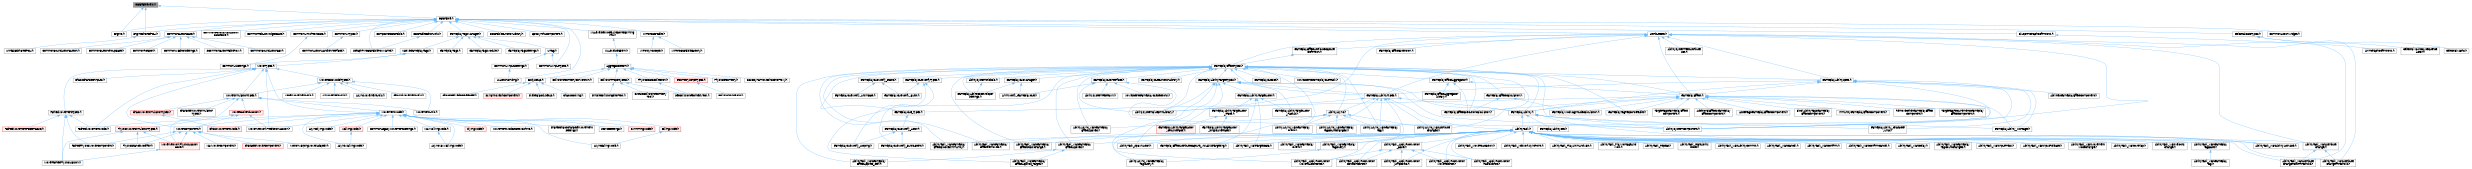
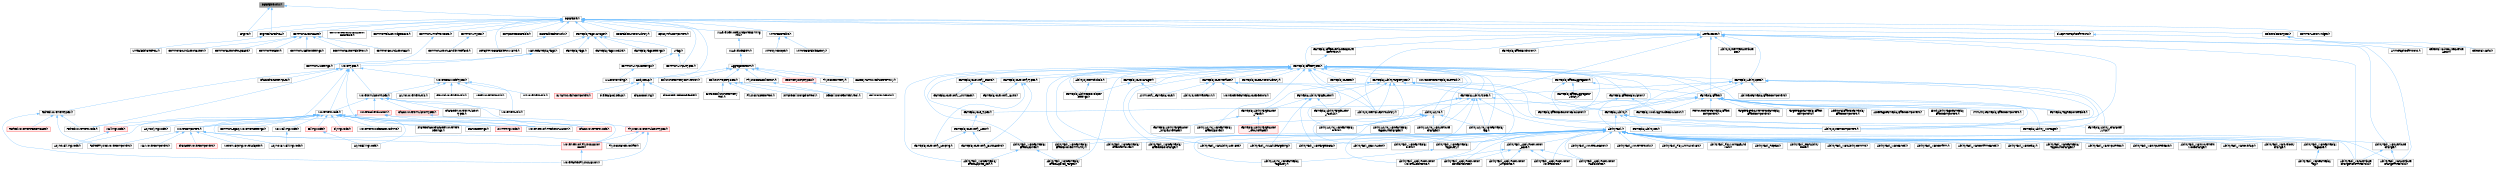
  digraph {
    node [color=grey40 fillcolor=white fontname=Helvetica fontsize=10 shape=box style=filled]
    edge [color=steelblue1 dir=back fontname=Helvetica fontsize=10 labelfontname=Helvetica labelfontsize=10 style=solid]
    n1 [color=gray40 fillcolor=grey60 fontcolor=black height=0.2 label="DataTableUtils.h" width=0.4]
    n2 [height=0.2 label="DataTable.h" width=0.4]
    n3 [height=0.2 label="Engine.h" width=0.4]
    n4 [height=0.2 label="EngineSharedPCH.h" width=0.4]
    n5 [height=0.2 label="AttributeSet.h" width=0.4]
    n6 [height=0.2 label="BlueprintGraphDefinitions.h" width=0.4]
    n7 [height=0.2 label="CelestialDataTypes.h" width=0.4]
    n8 [height=0.2 label="CommonActionWidget.h" width=0.4]
    n9 [height=0.2 label="CommonButtonBase.h" width=0.4]
    n10 [height=0.2 label="CommonGenericInputAction\lDataTable.h" width=0.4]
    n11 [height=0.2 label="CommonTabListWidgetBase.h" width=0.4]
    n12 [height=0.2 label="CommonUIInputTypes.h" width=0.4]
    n13 [height=0.2 label="CommonUIRichTextData.h" width=0.4]
    n14 [height=0.2 label="CommonUITypes.h" width=0.4]
    n15 [height=0.2 label="CompositeDataTable.h" width=0.4]
    n16 [height=0.2 label="DataTableEditorUtils.h" width=0.4]
    n17 [height=0.2 label="SGraphPinDataTableRowName.h" width=0.4]
    n18 [height=0.2 label="DataTableFunctionLibrary.h" width=0.4]
    n19 [height=0.2 label="EpicSynth1Component.h" width=0.4]
    n20 [height=0.2 label="GameplayTagsManager.h" width=0.4]
    n21 [height=0.2 label="UIActionBinding.h" width=0.4]
    n22 [height=0.2 label="MLLevelSetModelAndBonesBinning\lInfo.h" width=0.4]
    n23 [height=0.2 label="MirrorDataTable.h" width=0.4]
    n24 [height=0.2 label="UnrealEdSharedPCH.h" width=0.4]
    n25 [height=0.2 label="AbilitySystemBlueprintLibrary.h" width=0.4]
    n26 [height=0.2 label="AbilitySystemComponent.h" width=0.4]
    n27 [height=0.2 label="AbilitySystemTestAttribute\lSet.h" width=0.4]
    n28 [height=0.2 label="AbilityTask_WaitAttribute\lChange.h" width=0.4]
    n29 [height=0.2 label="AbilityTask_WaitAttribute\lChangeRatioThreshold.h" width=0.4]
    n30 [height=0.2 label="AbilityTask_WaitAttribute\lChangeThreshold.h" width=0.4]
    n31 [height=0.2 label="GameplayAbilitySpec.h" width=0.4]
    n32 [height=0.2 label="GameplayAbilityTypes.h" width=0.4]
    n33 [height=0.2 label="GameplayEffect.h" width=0.4]
    n34 [height=0.2 label="GameplayEffectAttributeCapture\lDefinition.h" width=0.4]
    n35 [height=0.2 label="GameplayEffectTypes.h" width=0.4]
    n36 [height=0.2 label="GameplayEffectExtension.h" width=0.4]
    n37 [height=0.2 label="AnimGraphDefinitions.h" width=0.4]
    n38 [height=0.2 label="CelestialMaths.h" width=0.4]
    n39 [height=0.2 label="CelestialVaultDaySequence\lActor.h" width=0.4]
    n40 [height=0.2 label="CommonBoundActionBar.h" width=0.4]
    n41 [height=0.2 label="CommonBoundActionButton.h" width=0.4]
    n42 [height=0.2 label="CommonButtonGroupBase.h" width=0.4]
    n43 [height=0.2 label="CommonRotator.h" width=0.4]
    n44 [height=0.2 label="CommonUIEditorSettings.h" width=0.4]
    n45 [height=0.2 label="SCommonButtonTableRow.h" width=0.4]
    n46 [height=0.2 label="CommonUISettings.h" width=0.4]
    n47 [height=0.2 label="CommonActionHandlerInterface.h" width=0.4]
    n48 [height=0.2 label="GameplayTags.h" width=0.4]
    n49 [height=0.2 label="GameplayTagsModule.h" width=0.4]
    n50 [height=0.2 label="GameplayTagsSettings.h" width=0.4]
    n51 [height=0.2 label="NativeGameplayTags.h" width=0.4]
    n52 [height=0.2 label="UITag.h" width=0.4]
    n53 [height=0.2 label="MLLevelSetElem.h" width=0.4]
    n54 [height=0.2 label="MirrorDataTableFactory.h" width=0.4]
    n55 [height=0.2 label="MirrorSyncScope.h" width=0.4]
    n56 [height=0.2 label="AbilitiesGameplayEffectComponent.h" width=0.4]
    n57 [height=0.2 label="AbilityTask.h" width=0.4]
    n58 [height=0.2 label="GameplayAbility.h" width=0.4]
    n59 [height=0.2 label="GameplayAbility_Character\lJump.h" width=0.4]
    n60 [height=0.2 label="GameplayAbility_Montage.h" width=0.4]
    n61 [height=0.2 label="AbilityTask_WaitGameplay\lEvent.h" width=0.4]
    n62 [height=0.2 label="AbilityAsync.h" width=0.4]
    n63 [height=0.2 label="AbilityAsync_WaitAttribute\lChanged.h" width=0.4]
    n64 [height=0.2 label="AbilityAsync_WaitGameplay\lEvent.h" width=0.4]
    n65 [height=0.2 label="AbilityAsync_WaitGameplay\lTag.h" width=0.4]
    n66 [height=0.2 label="AdditionalEffectsGameplay\lEffectComponent.h" width=0.4]
    n67 [height=0.2 label="AssetTagsGameplayEffectComponent.h" width=0.4]
    n68 [height=0.2 label="BlockAbilityTagsGameplay\lEffectComponent.h" width=0.4]
    n69 [height=0.2 label="GameplayCue_Types.h" width=0.4]
    n70 [height=0.2 label="GameplayEffectExecutionCalculation.h" width=0.4]
    n71 [height=0.2 label="GameplayModMagnitudeCalculation.h" width=0.4]
    n72 [height=0.2 label="GameplayTagResponseTable.h" width=0.4]
    n73 [height=0.2 label="ImmunityGameplayEffectComponent.h" width=0.4]
    n74 [height=0.2 label="RemoveOtherGameplayEffect\lComponent.h" width=0.4]
    n75 [height=0.2 label="TargetTagRequirementsGameplay\lEffectComponent.h" width=0.4]
    n76 [height=0.2 label="TargetTagsGameplayEffect\lComponent.h" width=0.4]
    n77 [height=0.2 label="AbilityTask_WaitAbilityActivate.h" width=0.4]
    n78 [height=0.2 label="AbilityTask_WaitGameplay\lEffectApplied.h" width=0.4]
    n79 [height=0.2 label="AbilityTask_WaitGameplay\lEffectBlockedImmunity.h" width=0.4]
    n80 [height=0.2 label="AbilityTask_WaitGameplay\lEffectRemoved.h" width=0.4]
    n81 [height=0.2 label="AbilityTask_WaitGameplay\lEffectStackChange.h" width=0.4]
    n82 [height=0.2 label="AbilityTask_WaitGameplay\lEffectApplied_Self.h" width=0.4]
    n83 [height=0.2 label="AbilityTask_WaitGameplay\lEffectApplied_Target.h" width=0.4]
    n84 [height=0.2 label="AbilityAsync_WaitGameplay\lEffectApplied.h" width=0.4]
    n85 [height=0.2 label="GameplayCueManager.h" width=0.4]
    n86 [height=0.2 label="GameplayAbilitiesDeveloper\lSettings.h" width=0.4]
    n87 [height=0.2 label="AbilitySystemGlobals.h" width=0.4]
    n88 [height=0.2 label="GameplayAbilityTargetTypes.h" width=0.4]
    n89 [height=0.2 label="GameplayCueFunctionLibrary.h" width=0.4]
    n90 [height=0.2 label="GameplayCueInterface.h" width=0.4]
    n91 [height=0.2 label="GameplayCueNotifyTypes.h" width=0.4]
    n92 [height=0.2 label="GameplayCueNotify_Static.h" width=0.4]
    n93 [height=0.2 label="GameplayCueSet.h" width=0.4]
    n94 [height=0.2 label="GameplayEffectAggregator.h" width=0.4]
    n95 [height=0.2 label="GameplayEffectCalculation.h" width=0.4]
    n96 [height=0.2 label="MovieSceneGameplayCueTrack.h" width=0.4]
    n97 [height=0.2 label="AbilityTask_ApplyRootMotion\lConstantForce.h" width=0.4]
    n98 [height=0.2 label="AbilityTask_ApplyRootMotion\lJumpForce.h" width=0.4]
    n99 [height=0.2 label="AbilityTask_ApplyRootMotion\lMoveToActorForce.h" width=0.4]
    n100 [height=0.2 label="AbilityTask_ApplyRootMotion\lMoveToForce.h" width=0.4]
    n101 [height=0.2 label="AbilityTask_ApplyRootMotion\lRadialForce.h" width=0.4]
    n102 [height=0.2 label="AbilityTask_ApplyRootMotion\l_Base.h" width=0.4]
    n103 [height=0.2 label="AbilityTask_MoveToLocation.h" width=0.4]
-   n104 [height=0.2 label="AbilityTask_NetworkSyncPoint.h" width=0.4]
+   n104 [height=0.2 label="AbilityTask_MovementUtils.h" width=0.4]
    n105 [height=0.2 label="AbilityTask_PlayAnimAndWait.h" width=0.4]
    n106 [height=0.2 label="AbilityTask_PlayMontageAnd\lWait.h" width=0.4]
    n107 [height=0.2 label="AbilityTask_Repeat.h" width=0.4]
    n108 [height=0.2 label="AbilityTask_SpawnActor.h" width=0.4]
    n109 [height=0.2 label="AbilityTask_StartAbility\lState.h" width=0.4]
-   n110 [height=0.2 label="GameplayEffectAttributeCapture_VisualizeTargeting.h" width=0.4]
+   n110 [height=0.2 label="AbilityTask_VisualizeTargeting.h" width=0.4]
    n111 [height=0.2 label="AbilityTask_WaitAbilityCommit.h" width=0.4]
    n112 [height=0.2 label="AbilityTask_WaitCancel.h" width=0.4]
    n113 [height=0.2 label="AbilityTask_WaitConfirm.h" width=0.4]
    n114 [height=0.2 label="AbilityTask_WaitConfirmCancel.h" width=0.4]
    n115 [height=0.2 label="AbilityTask_WaitDelay.h" width=0.4]
    n116 [height=0.2 label="AbilityTask_WaitGameplay\lTagBase.h" width=0.4]
    n117 [height=0.2 label="AbilityTask_WaitGameplay\lTagCountChanged.h" width=0.4]
    n118 [height=0.2 label="AbilityTask_WaitGameplay\lTagQuery.h" width=0.4]
    n119 [height=0.2 label="AbilityTask_WaitInputPress.h" width=0.4]
    n120 [height=0.2 label="AbilityTask_WaitInputRelease.h" width=0.4]
    n121 [height=0.2 label="AbilityTask_WaitMovement\lModeChange.h" width=0.4]
    n122 [height=0.2 label="AbilityTask_WaitOverlap.h" width=0.4]
    n123 [height=0.2 label="AbilityTask_WaitTargetData.h" width=0.4]
    n124 [height=0.2 label="AbilityTask_WaitVelocity\lChange.h" width=0.4]
    n125 [height=0.2 label="GameplayAbilitySet.h" width=0.4]
    n126 [height=0.2 label="AbilityTask_WaitGameplay\lTag.h" width=0.4]
    n127 [height=0.2 label="AbilityAsync_WaitGameplay\lTagQuery.h" width=0.4]
    n128 [height=0.2 label="AbilityAsync_WaitGameplay\lTagCountChanged.h" width=0.4]
    n129 [height=0.2 label="GameplayCueNotify_Actor.h" width=0.4]
    n130 [height=0.2 label="AnimNotify_GameplayCue.h" width=0.4]
    n131 [height=0.2 label="GameplayCueNotify_BurstLatent.h" width=0.4]
    n132 [height=0.2 label="GameplayCueNotify_Looping.h" width=0.4]
    n133 [height=0.2 label="GameplayAbilityTargetActor.h" width=0.4]
    n134 [height=0.2 label="GameplayAbilityTargetActor\l_Radius.h" width=0.4]
    n135 [height=0.2 label="GameplayAbilityTargetActor\l_Trace.h" width=0.4]
    n136 [height=0.2 label="AbilitySystemTestPawn.h" width=0.4]
    n137 [height=0.2 label="MovieSceneGameplayCueSections.h" width=0.4]
    n138 [height=0.2 label="GameplayCueNotify_Burst.h" width=0.4]
    n139 [height=0.2 label="GameplayCueNotify_HitImpact.h" width=0.4]
    n140 [height=0.2 label="GameplayEffectAggregator\lLibrary.h" width=0.4]
    n141 [color=red fillcolor="#FFF0F0" height=0.2 label="GameplayAbilityTargetActor\l_GroundTrace.h" width=0.4]
    n142 [height=0.2 label="GameplayAbilityTargetActor\l_SingleLineTrace.h" width=0.4]
    n143 [height=0.2 label="MoverTypes.h" width=0.4]
    n144 [height=0.2 label="CommonUIInputSettings.h" width=0.4]
    n145 [height=0.2 label="ChaosCharacterInputs.h" width=0.4]
    n146 [height=0.2 label="MovementMode.h" width=0.4]
    n147 [height=0.2 label="MoverComponent.h" width=0.4]
    n148 [height=0.2 label="MoverNetworkPredictionLiaison.h" width=0.4]
    n149 [height=0.2 label="PathedMovementMode.h" width=0.4]
    n150 [height=0.2 label="MoverDataModelTypes.h" width=0.4]
    n151 [height=0.2 label="MoverSimulationTypes.h" width=0.4]
    n152 [height=0.2 label="PathedMovementTypes.h" width=0.4]
    n153 [height=0.2 label="AsyncFallingMode.h" width=0.4]
    n154 [height=0.2 label="AsyncFlyingMode.h" width=0.4]
    n155 [height=0.2 label="AsyncNavWalkingMode.h" width=0.4]
    n156 [height=0.2 label="AsyncWalkingMode.h" width=0.4]
    n157 [color=red fillcolor="#FFF0F0" height=0.2 label="ChaosMovementMode.h" width=0.4]
    n158 [height=0.2 label="CommonLegacyMovementSettings.h" width=0.4]
    n159 [color=red fillcolor="#FFF0F0" height=0.2 label="FallingMode.h" width=0.4]
    n160 [color=red fillcolor="#FFF0F0" height=0.2 label="FlyingMode.h" width=0.4]
    n161 [height=0.2 label="MovementModeStateMachine.h" width=0.4]
    n162 [height=0.2 label="NavWalkingMode.h" width=0.4]
    n163 [height=0.2 label="SharedChaosCharacterMovement\lSettings.h" width=0.4]
    n164 [height=0.2 label="StanceSettings.h" width=0.4]
    n165 [color=red fillcolor="#FFF0F0" height=0.2 label="SwimmingMode.h" width=0.4]
    n166 [color=red fillcolor="#FFF0F0" height=0.2 label="WalkingMode.h" width=0.4]
    n167 [color=red fillcolor="#FFF0F0" height=0.2 label="CharacterMoverComponent.h" width=0.4]
    n168 [height=0.2 label="MotionWarpingMoverAdapter.h" width=0.4]
    n169 [color=red fillcolor="#FFF0F0" height=0.2 label="MoverNetworkPhysicsLiaison\lBase.h" width=0.4]
    n170 [height=0.2 label="NavMoverComponent.h" width=0.4]
    n171 [height=0.2 label="PathedPhysicsMoverComponent.h" width=0.4]
    n172 [height=0.2 label="PhysicsStanceModifier.h" width=0.4]
    n173 [height=0.2 label="AirMovementUtils.h" width=0.4]
    n174 [height=0.2 label="AsyncMovementUtils.h" width=0.4]
    n175 [height=0.2 label="GroundMovementUtils.h" width=0.4]
    n176 [height=0.2 label="MovementUtils.h" width=0.4]
    n177 [height=0.2 label="WaterMovementUtils.h" width=0.4]
    n178 [color=red fillcolor="#FFF0F0" height=0.2 label="ChaosMoverSimulationTypes.h" width=0.4]
    n179 [height=0.2 label="CharacterMoverSimulation\lTypes.h" width=0.4]
    n180 [color=red fillcolor="#FFF0F0" height=0.2 label="MoverBackendLiaison.h" width=0.4]
    n181 [color=red fillcolor="#FFF0F0" height=0.2 label="PhysicsMoverSimulationTypes.h" width=0.4]
    n182 [height=0.2 label="MoverPathedPhysicsLiaison.h" width=0.4]
    n183 [color=red fillcolor="#FFF0F0" height=0.2 label="PathedMovementPatternBase.h" width=0.4]
    n184 [height=0.2 label="AggregateGeom.h" width=0.4]
    n185 [height=0.2 label="BaseDynamicMeshSceneProxy.h" width=0.4]
    n186 [height=0.2 label="BodySetup.h" width=0.4]
    n187 [height=0.2 label="CollisionGeometryConversion.h" width=0.4]
    n188 [height=0.2 label="CollisionPropertySets.h" width=0.4]
    n189 [color=red fillcolor="#FFF0F0" height=0.2 label="GeometryScriptTypes.h" width=0.4]
    n190 [height=0.2 label="PhysicsDataCollection.h" width=0.4]
    n191 [height=0.2 label="PhysicsGeometry.h" width=0.4]
    n192 [height=0.2 label="ChaosCooking.h" width=0.4]
    n193 [height=0.2 label="ChaosDerivedDataReader.h" width=0.4]
    n194 [color=red fillcolor="#FFF0F0" height=0.2 label="DynamicMeshComponent.h" width=0.4]
    n195 [height=0.2 label="SkeletalBodySetup.h" width=0.4]
    n196 [height=0.2 label="ExtractCollisionGeometry\lTool.h" width=0.4]
+   n197 [height=0.2 label="PhysicsInspectorTool.h" width=0.4]
    n198 [height=0.2 label="SetCollisionGeometryTool.h" width=0.4]
    n199 [height=0.2 label="SimpleCollisionEditorTool.h" width=0.4]
    n200 [height=0.2 label="CollisionFunctions.h" width=0.4]
    n1 -> n2
    n1 -> n3
    n1 -> n4
    n2 -> n3
    n2 -> n4
    n2 -> n5
    n2 -> n6
    n2 -> n7
    n2 -> n8
    n2 -> n9
    n2 -> n10
    n2 -> n11
    n2 -> n12
    n2 -> n13
    n2 -> n14
    n2 -> n15
    n2 -> n16
    n2 -> n17
    n2 -> n18
    n2 -> n19
    n2 -> n20
    n2 -> n21
    n2 -> n22
    n2 -> n23
    n4 -> n24
    n5 -> n25
    n5 -> n26
    n5 -> n27
    n5 -> n28
    n5 -> n29
    n5 -> n30
    n5 -> n31
    n5 -> n32
    n5 -> n33
    n5 -> n34
    n5 -> n35
    n5 -> n36
    n6 -> n37
    n7 -> n38
    n7 -> n39
    n9 -> n40
    n9 -> n41
    n9 -> n42
    n9 -> n43
    n9 -> n44
    n9 -> n45
    n13 -> n46
    n14 -> n47
    n16 -> n17
    n20 -> n48
    n20 -> n49
    n20 -> n50
    n20 -> n51
    n20 -> n52
    n22 -> n53
    n23 -> n54
    n23 -> n55
    n28 -> n29
    n28 -> n30
    n31 -> n26
    n31 -> n32
    n31 -> n33
    n31 -> n56
    n31 -> n57
    n31 -> n58
    n31 -> n59
    n31 -> n60
    n32 -> n25
    n32 -> n57
    n32 -> n58
    n32 -> n61
    n32 -> n62
    n32 -> n63
    n32 -> n64
    n32 -> n65
    n33 -> n26
    n33 -> n58
    n33 -> n60
    n33 -> n66
    n33 -> n67
    n33 -> n68
    n33 -> n69
    n33 -> n70
    n33 -> n71
    n33 -> n72
    n33 -> n73
    n33 -> n74
    n33 -> n75
    n33 -> n76
    n34 -> n35
    n35 -> n25
    n35 -> n31
    n35 -> n32
    n35 -> n33
    n35 -> n58
    n35 -> n62
    n35 -> n63
    n35 -> n64
    n35 -> n65
    n35 -> n69
    n35 -> n70
    n35 -> n72
    n35 -> n77
    n35 -> n78
    n35 -> n79
    n35 -> n80
    n35 -> n81
    n35 -> n82
    n35 -> n83
    n35 -> n84
    n35 -> n85
    n35 -> n86
    n35 -> n87
    n35 -> n88
    n35 -> n89
    n35 -> n90
    n35 -> n91
    n35 -> n92
    n35 -> n93
    n35 -> n94
    n35 -> n95
    n35 -> n96
    n51 -> n46
    n51 -> n143
    n52 -> n12
    n52 -> n144
    n53 -> n184
    n57 -> n28
    n57 -> n29
    n57 -> n30
    n57 -> n61
    n57 -> n77
    n57 -> n78
    n57 -> n79
    n57 -> n80
    n57 -> n81
    n57 -> n97
    n57 -> n98
    n57 -> n99
    n57 -> n100
    n57 -> n101
    n57 -> n102
    n57 -> n103
    n57 -> n104
    n57 -> n105
    n57 -> n106
    n57 -> n107
    n57 -> n108
    n57 -> n109
    n57 -> n110
    n57 -> n111
    n57 -> n112
    n57 -> n113
    n57 -> n114
    n57 -> n115
    n57 -> n116
    n57 -> n117
    n57 -> n118
    n57 -> n119
    n57 -> n120
    n57 -> n121
    n57 -> n122
    n57 -> n123
    n57 -> n124
    n58 -> n26
    n58 -> n57
    n58 -> n59
    n58 -> n60
    n58 -> n125
    n62 -> n63
    n62 -> n64
    n62 -> n65
    n62 -> n84
    n62 -> n127
    n62 -> n128
    n69 -> n129
    n78 -> n82
    n78 -> n83
    n85 -> n86
    n85 -> n130
    n87 -> n86
    n88 -> n25
    n88 -> n26
    n88 -> n32
    n88 -> n58
    n88 -> n99
    n88 -> n108
    n88 -> n133
    n88 -> n134
-   n88 -> n141
+   n88 -> n135
    n90 -> n25
    n90 -> n26
    n90 -> n130
    n90 -> n136
    n90 -> n137
    n91 -> n131
    n91 -> n132
    n91 -> n138
    n92 -> n138
    n92 -> n139
    n94 -> n33
    n94 -> n70
    n94 -> n140
    n95 -> n70
    n95 -> n71
    n102 -> n97
    n102 -> n98
    n102 -> n99
    n102 -> n100
    n102 -> n101
    n116 -> n126
    n118 -> n127
    n129 -> n131
    n129 -> n132
    n133 -> n110
    n133 -> n123
    n133 -> n134
    n133 -> n135
    n135 -> n141
    n135 -> n142
    n143 -> n145
    n143 -> n146
    n143 -> n147
    n143 -> n148
    n143 -> n149
    n143 -> n150
    n143 -> n151
    n143 -> n152
    n144 -> n21
    n146 -> n147
    n146 -> n148
    n146 -> n149
    n146 -> n153
    n146 -> n154
    n146 -> n155
    n146 -> n156
    n146 -> n157
    n146 -> n158
    n146 -> n159
    n146 -> n160
    n146 -> n161
    n146 -> n162
    n146 -> n163
    n146 -> n164
    n146 -> n165
    n146 -> n166
    n147 -> n167
    n147 -> n168
    n147 -> n169
    n147 -> n170
    n147 -> n171
    n147 -> n172
    n150 -> n151
    n150 -> n173
    n150 -> n174
    n150 -> n175
    n150 -> n176
    n150 -> n177
    n151 -> n146
    n151 -> n176
    n151 -> n178
    n151 -> n179
    n151 -> n180
    n151 -> n181
    n152 -> n149
    n152 -> n171
    n152 -> n182
    n152 -> n183
    n159 -> n153
    n162 -> n155
    n166 -> n156
    n169 -> n182
    n178 -> n157
    n180 -> n147
    n180 -> n148
    n180 -> n169
    n181 -> n169
    n181 -> n172
    n181 -> n182
    n184 -> n185
    n184 -> n186
    n184 -> n187
    n184 -> n188
    n184 -> n189
    n184 -> n190
    n184 -> n191
    n186 -> n192
    n186 -> n193
    n186 -> n194
    n186 -> n195
    n188 -> n196
+   n188 -> n197
    n188 -> n198
    n188 -> n199
    n189 -> n200
    n190 -> n198
  }
